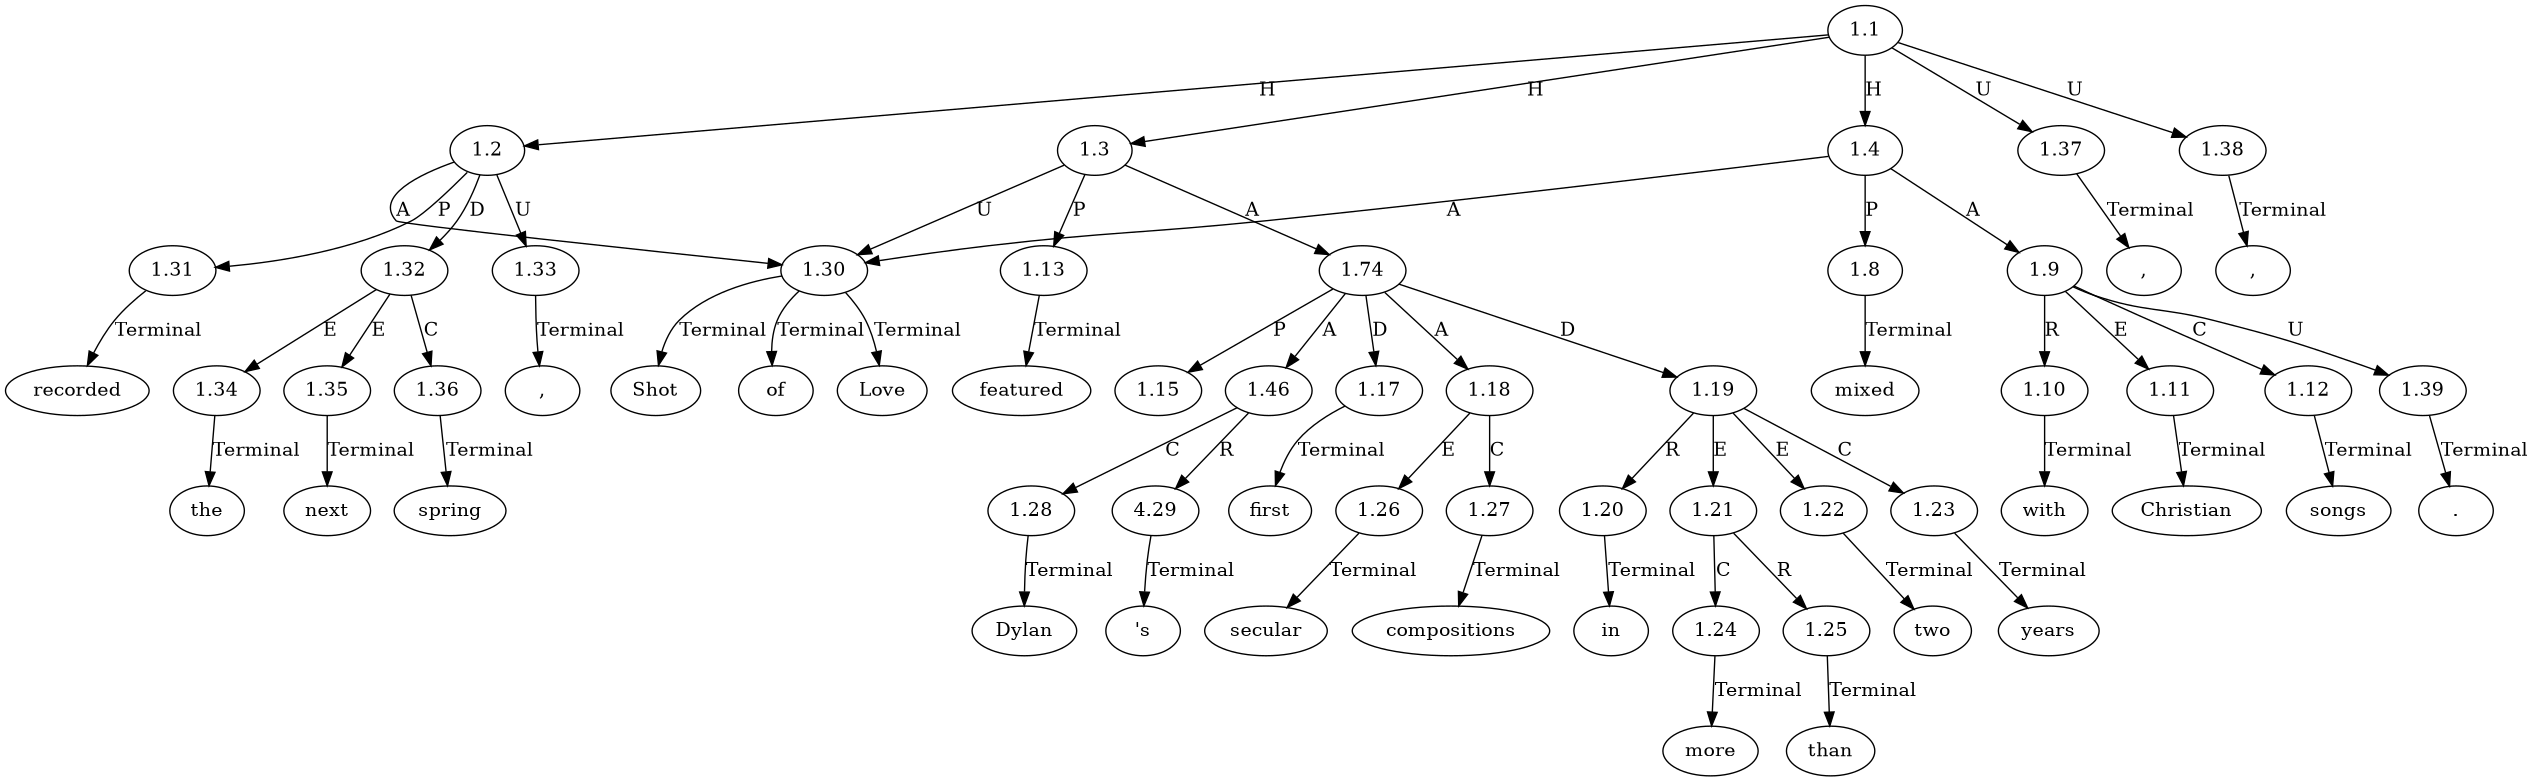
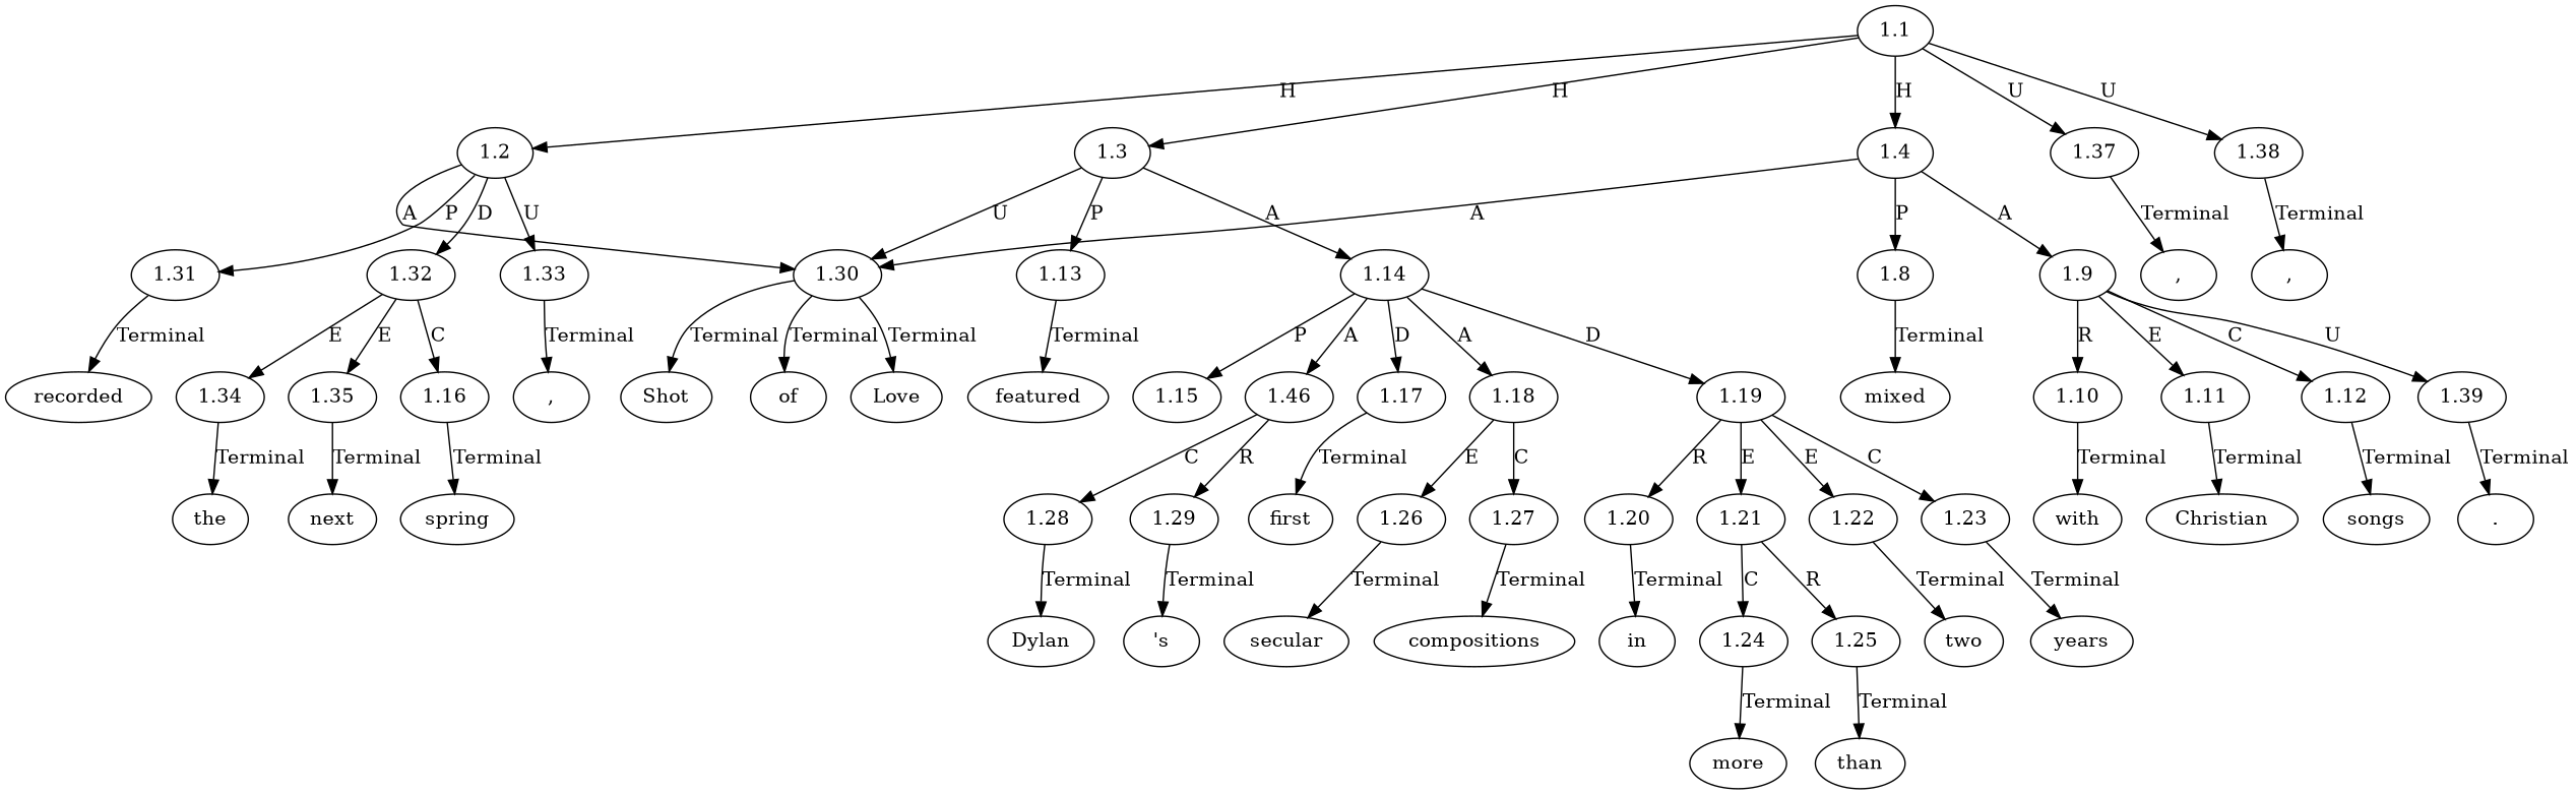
  digraph {
    node [ordering=out]
    edge [ordering=out]
    n1 [label=Shot]
    n2 [label=featured]
    n3 [label=Dylan]
    n4 [label="'s"]
    n5 [label=first]
    n6 [label=secular]
    n7 [label=compositions]
    n8 [label=in]
    n9 [label=more]
    n10 [label=than]
    n11 [label=two]
    n12 [label=of]
    n13 [label=years]
    n14 [label=","]
    n15 [label=mixed]
    n16 [label=with]
    n17 [label=Christian]
    n18 [label=songs]
    n19 [label="."]
    n20 [label=Love]
    n21 [label=","]
    n22 [label=recorded]
    n23 [label=the]
    n24 [label=next]
    n25 [label=spring]
    n26 [label=","]
    n27 [label=1.1]
    n28 [label=1.2]
    n29 [label=1.3]
    n30 [label=1.4]
    n31 [label=1.37]
    n32 [label=1.38]
    n33 [label=1.30]
    n34 [label=1.31]
    n35 [label=1.32]
    n36 [label=1.33]
    n37 [label=1.13]
-   n38 [label=1.74]
+   n38 [label=1.14]
    n39 [label=1.8]
    n40 [label=1.9]
    n41 [label=1.34]
    n42 [label=1.35]
-   n43 [label=1.36]
+   n43 [label=1.16]
    n44 [label=1.15]
    n45 [label=1.46]
    n46 [label=1.17]
    n47 [label=1.18]
    n48 [label=1.19]
    n49 [label=1.10]
    n50 [label=1.11]
    n51 [label=1.12]
    n52 [label=1.39]
    n53 [label=1.28]
-   n54 [label=4.29]
+   n54 [label=1.29]
    n55 [label=1.26]
    n56 [label=1.27]
    n57 [label=1.20]
    n58 [label=1.21]
    n59 [label=1.22]
    n60 [label=1.23]
    n61 [label=1.24]
    n62 [label=1.25]
    n27 -> n28 [label=H]
    n27 -> n29 [label=H]
    n27 -> n30 [label=H]
    n27 -> n31 [label=U]
    n27 -> n32 [label=U]
    n28 -> n33 [label=A]
    n28 -> n34 [label=P]
    n28 -> n35 [label=D]
    n28 -> n36 [label=U]
    n29 -> n33 [label=U]
    n29 -> n37 [label=P]
    n29 -> n38 [label=A]
    n30 -> n33 [label=A]
    n30 -> n39 [label=P]
    n30 -> n40 [label=A]
    n31 -> n26 [label=Terminal]
    n32 -> n14 [label=Terminal]
    n33 -> n1 [label=Terminal]
    n33 -> n12 [label=Terminal]
    n33 -> n20 [label=Terminal]
    n34 -> n22 [label=Terminal]
    n35 -> n41 [label=E]
    n35 -> n42 [label=E]
    n35 -> n43 [label=C]
    n36 -> n21 [label=Terminal]
    n37 -> n2 [label=Terminal]
    n38 -> n44 [label=P]
    n38 -> n45 [label=A]
    n38 -> n46 [label=D]
    n38 -> n47 [label=A]
    n38 -> n48 [label=D]
    n39 -> n15 [label=Terminal]
    n40 -> n49 [label=R]
    n40 -> n50 [label=E]
    n40 -> n51 [label=C]
    n40 -> n52 [label=U]
    n41 -> n23 [label=Terminal]
    n42 -> n24 [label=Terminal]
    n43 -> n25 [label=Terminal]
    n45 -> n53 [label=C]
    n45 -> n54 [label=R]
    n46 -> n5 [label=Terminal]
    n47 -> n55 [label=E]
    n47 -> n56 [label=C]
    n48 -> n57 [label=R]
    n48 -> n58 [label=E]
    n48 -> n59 [label=E]
    n48 -> n60 [label=C]
    n49 -> n16 [label=Terminal]
    n50 -> n17 [label=Terminal]
    n51 -> n18 [label=Terminal]
    n52 -> n19 [label=Terminal]
    n53 -> n3 [label=Terminal]
    n54 -> n4 [label=Terminal]
    n55 -> n6 [label=Terminal]
    n56 -> n7 [label=Terminal]
    n57 -> n8 [label=Terminal]
    n58 -> n61 [label=C]
    n58 -> n62 [label=R]
    n59 -> n11 [label=Terminal]
    n60 -> n13 [label=Terminal]
    n61 -> n9 [label=Terminal]
    n62 -> n10 [label=Terminal]
  }
